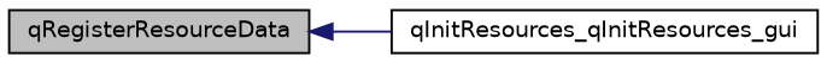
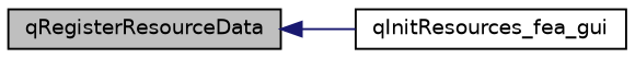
  digraph {
    rankdir=LR
    node [color=black fontname=Helvetica fontsize=10 shape=record style=filled]
    n1 [fillcolor=grey75 fontcolor=black height=0.2 label=qRegisterResourceData width=0.4]
-   n2 [fillcolor=white height=0.2 label=qInitResources_qInitResources_gui width=0.4]
+   n2 [fillcolor=white height=0.2 label=qInitResources_fea_gui width=0.4]
    n1 -> n2 [color=midnightblue dir=back fontname=Helvetica fontsize=10 labelfontname=Helvetica labelfontsize=10 style=solid]
  }
